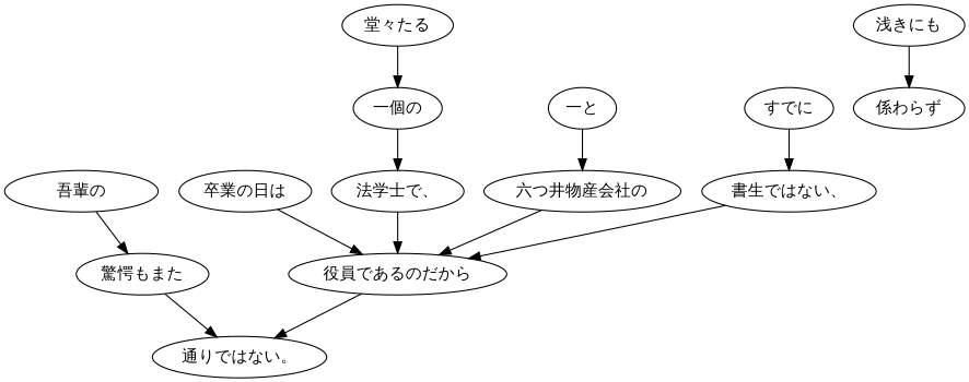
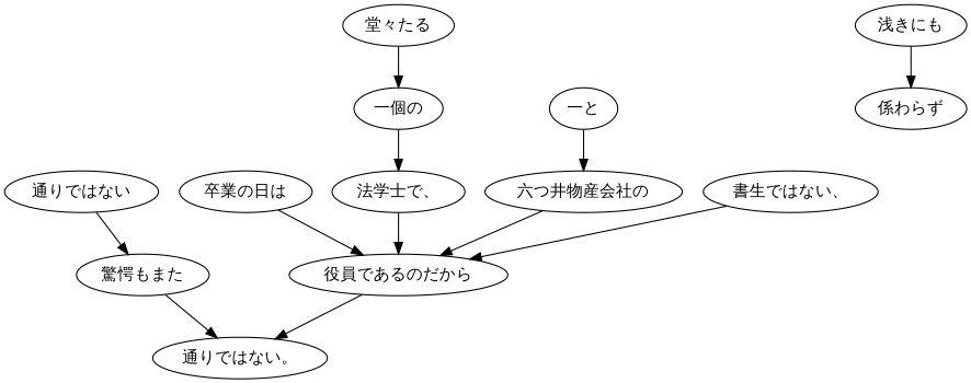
  digraph {
    fontname="DejaVu Sans"
    node [fontname="DejaVu Sans"]
    edge [fontname="DejaVu Sans"]
    n1 [label="書生ではない、"]
    n2 [label="役員であるのだから"]
-   n3 [label="すでに"]
    n4 [label="通りではない。"]
    n5 [label="卒業の日は"]
    n6 [label="浅きにも"]
    n7 [label="係わらず"]
    n8 [label="堂々たる"]
    n9 [label="一個の"]
    n10 [label="法学士で、"]
    n11 [label="六つ井物産会社の"]
-   n12 [label="吾輩の"]
+   n12 [label="通りではない"]
    n13 [label="驚愕もまた"]
    n14 [label="一と"]
    n1 -> n2
    n2 -> n4
-   n3 -> n1
    n5 -> n2
    n6 -> n7
    n8 -> n9
    n9 -> n10
    n10 -> n2
    n11 -> n2
    n12 -> n13
    n13 -> n4
    n14 -> n11
  }
